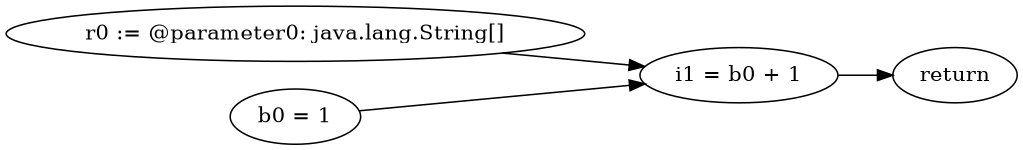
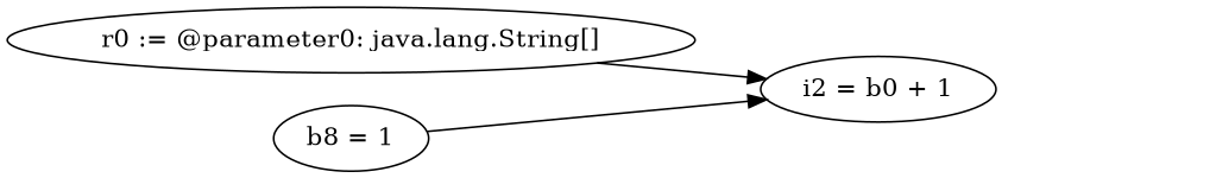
  digraph {
    rankdir=LR
    "r0 := @parameter0: java.lang.String[]"
-   "i1 = b0 + 1"
-   "b0 = 1"
-   return
+   "i1 = b0 + 1" [label="i2 = b0 + 1"]
+   "b0 = 1" [label="b8 = 1"]
    "r0 := @parameter0: java.lang.String[]" -> "i1 = b0 + 1"
-   "i1 = b0 + 1" -> return
    "b0 = 1" -> "i1 = b0 + 1"
  }
